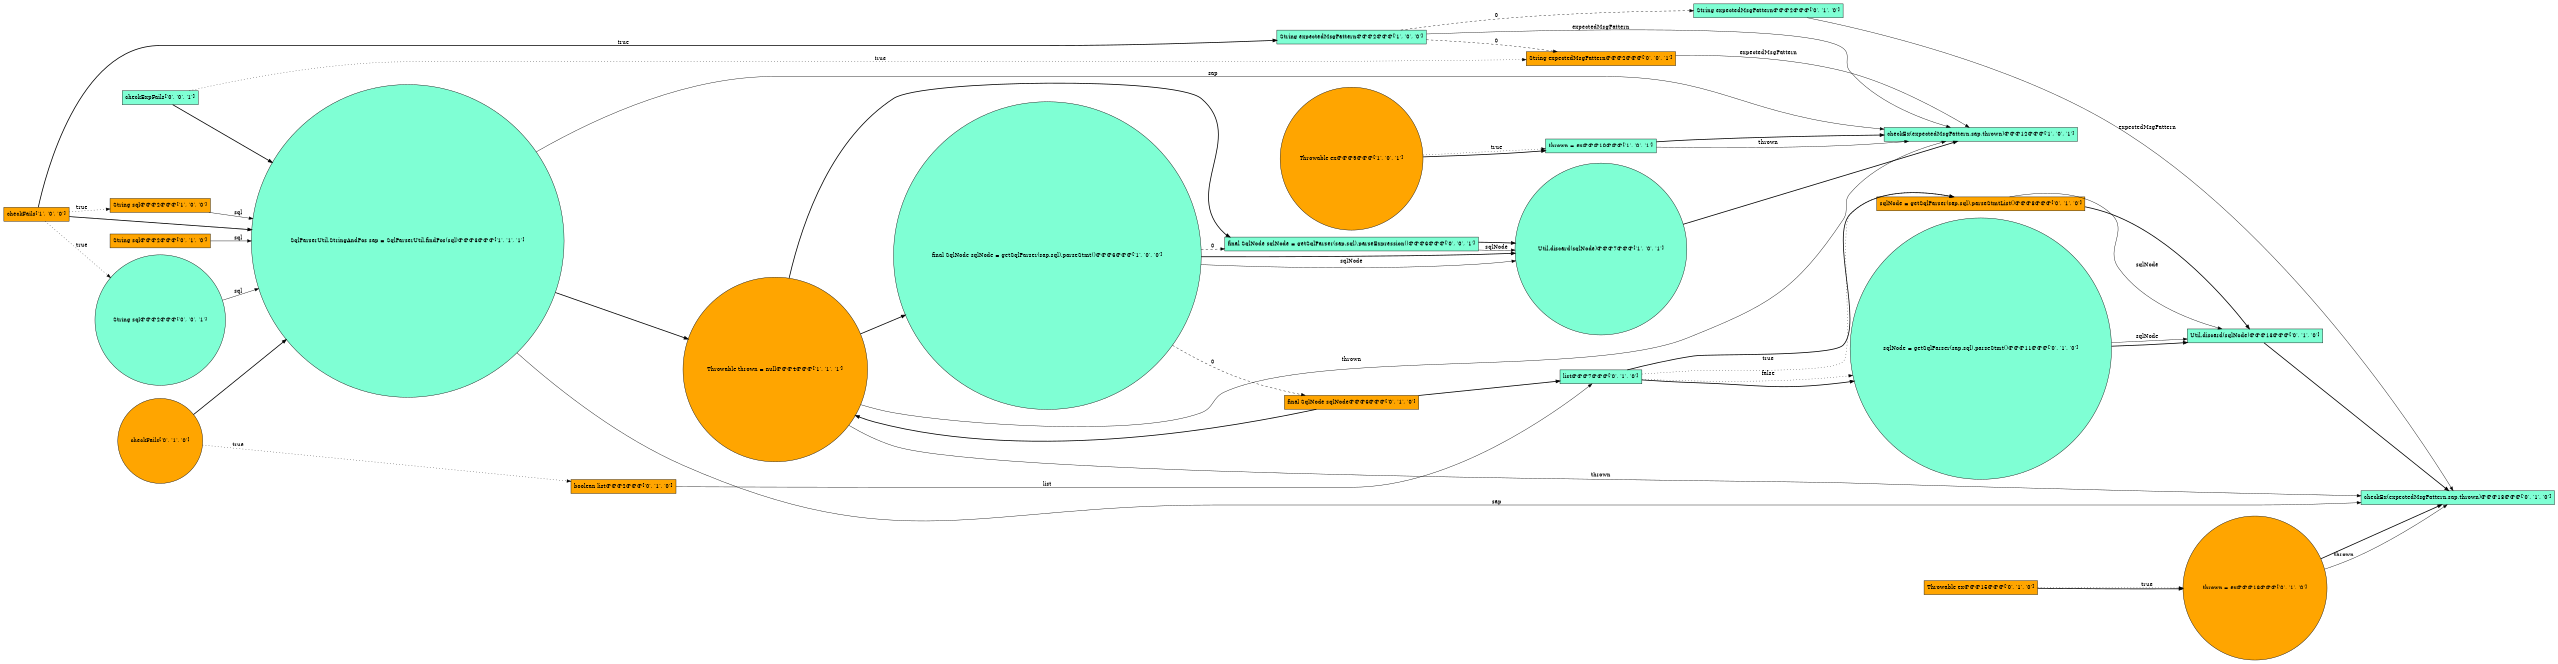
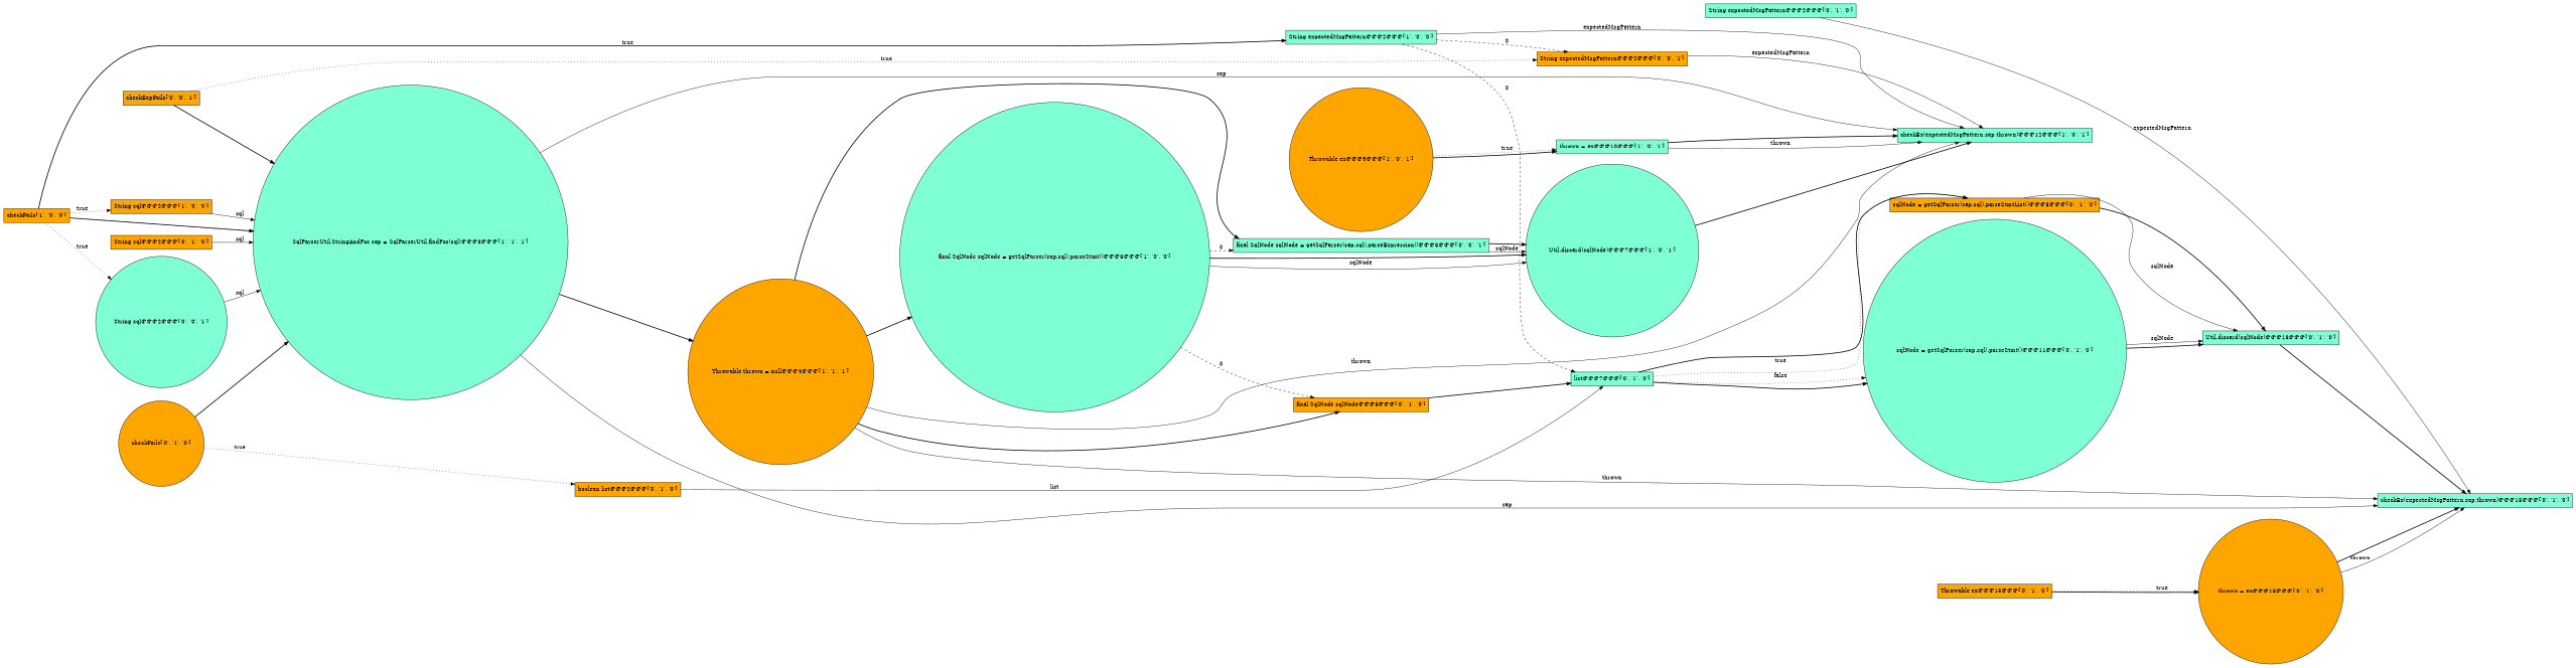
  digraph {
    rankdir=LR
    node [fillcolor=aquamarine shape=box style=filled]
    edge [style=bold]
    n1 [label="thrown = ex@@@10@@@['1', '0', '1']"]
    n2 [label="checkEx(expectedMsgPattern,sap,thrown)@@@12@@@['1', '0', '1']"]
    n3 [label="sqlNode = getSqlParser(sap.sql).parseStmt()@@@11@@@['0', '1', '0']" shape=circle]
    n4 [label="Util.discard(sqlNode)@@@13@@@['0', '1', '0']"]
    n5 [label="checkEx(expectedMsgPattern,sap,thrown)@@@18@@@['0', '1', '0']"]
    n6 [fillcolor=orange label="boolean list@@@2@@@['0', '1', '0']"]
    n7 [label="list@@@7@@@['0', '1', '0']"]
    n8 [fillcolor=orange label="sqlNode = getSqlParser(sap.sql).parseStmtList()@@@8@@@['0', '1', '0']"]
    n9 [fillcolor=orange label="String expectedMsgPattern@@@2@@@['0', '0', '1']"]
    n10 [label="Util.discard(sqlNode)@@@7@@@['1', '0', '1']" shape=circle]
    n11 [fillcolor=orange label="Throwable thrown = null@@@4@@@['1', '1', '1']" shape=circle]
    n12 [label="final SqlNode sqlNode = getSqlParser(sap.sql).parseExpression()@@@6@@@['0', '0', '1']"]
    n13 [label="final SqlNode sqlNode = getSqlParser(sap.sql).parseStmt()@@@6@@@['1', '0', '0']" shape=circle]
    n14 [fillcolor=orange label="final SqlNode sqlNode@@@6@@@['0', '1', '0']"]
    n15 [fillcolor=orange label="String sql@@@2@@@['0', '1', '0']"]
    n16 [label="SqlParserUtil.StringAndPos sap = SqlParserUtil.findPos(sql)@@@3@@@['1', '1', '1']" shape=circle]
-   n17 [label="checkExpFails['0', '0', '1']"]
+   n17 [fillcolor=orange label="checkExpFails['0', '0', '1']"]
    n18 [label="String sql@@@2@@@['0', '0', '1']" shape=circle]
    n19 [label="String expectedMsgPattern@@@2@@@['0', '1', '0']"]
    n20 [fillcolor=orange label="String sql@@@2@@@['1', '0', '0']"]
    n21 [fillcolor=orange label="checkFails['1', '0', '0']"]
    n22 [label="String expectedMsgPattern@@@2@@@['1', '0', '0']"]
    n23 [fillcolor=orange label="thrown = ex@@@16@@@['0', '1', '0']" shape=circle]
    n24 [fillcolor=orange label="checkFails['0', '1', '0']" shape=circle]
    n25 [fillcolor=orange label="Throwable ex@@@15@@@['0', '1', '0']"]
    n26 [fillcolor=orange label="Throwable ex@@@9@@@['1', '0', '1']" shape=circle]
    n1 -> n2 [label=thrown style=solid]
    n1 -> n2
    n3 -> n4 [label=sqlNode style=solid]
    n3 -> n4
    n4 -> n5
    n6 -> n7 [label=list style=solid]
    n7 -> n3 [label=false style=dotted]
    n7 -> n3
    n7 -> n8 [label=true style=dotted]
    n7 -> n8
    n8 -> n4 [label=sqlNode style=solid]
    n8 -> n4
    n9 -> n2 [label=expectedMsgPattern style=solid]
    n10 -> n2
    n11 -> n2 [label=thrown style=solid]
    n11 -> n5 [label=thrown style=solid]
    n11 -> n12
    n11 -> n13
-   n14 -> n11
+   n11 -> n14
    n12 -> n10
    n12 -> n10 [label=sqlNode style=solid]
    n13 -> n10
    n13 -> n10 [label=sqlNode style=solid]
    n13 -> n12 [label=0 style=dashed]
    n13 -> n14 [label=0 style=dashed]
    n14 -> n7
    n15 -> n16 [label=sql style=solid]
    n16 -> n2 [label=sap style=solid]
    n16 -> n5 [label=sap style=solid]
    n16 -> n11
    n17 -> n9 [label=true style=dotted]
    n17 -> n16
    n18 -> n16 [label=sql style=solid]
    n19 -> n5 [label=expectedMsgPattern style=solid]
    n20 -> n16 [label=sql style=solid]
    n21 -> n16
    n21 -> n18 [label=true style=dotted]
    n21 -> n20 [label=true style=dotted]
    n21 -> n22 [label=true]
    n22 -> n2 [label=expectedMsgPattern style=solid]
    n22 -> n9 [label=0 style=dashed]
-   n22 -> n19 [label=0 style=dashed]
+   n22 -> n7 [label=0 style=dashed]
    n23 -> n5
    n23 -> n5 [label=thrown style=solid]
    n24 -> n6 [label=true style=dotted]
    n24 -> n16
    n25 -> n23 [label=true style=dotted]
    n25 -> n23
    n26 -> n1
    n26 -> n1 [label=true style=dotted]
  }
